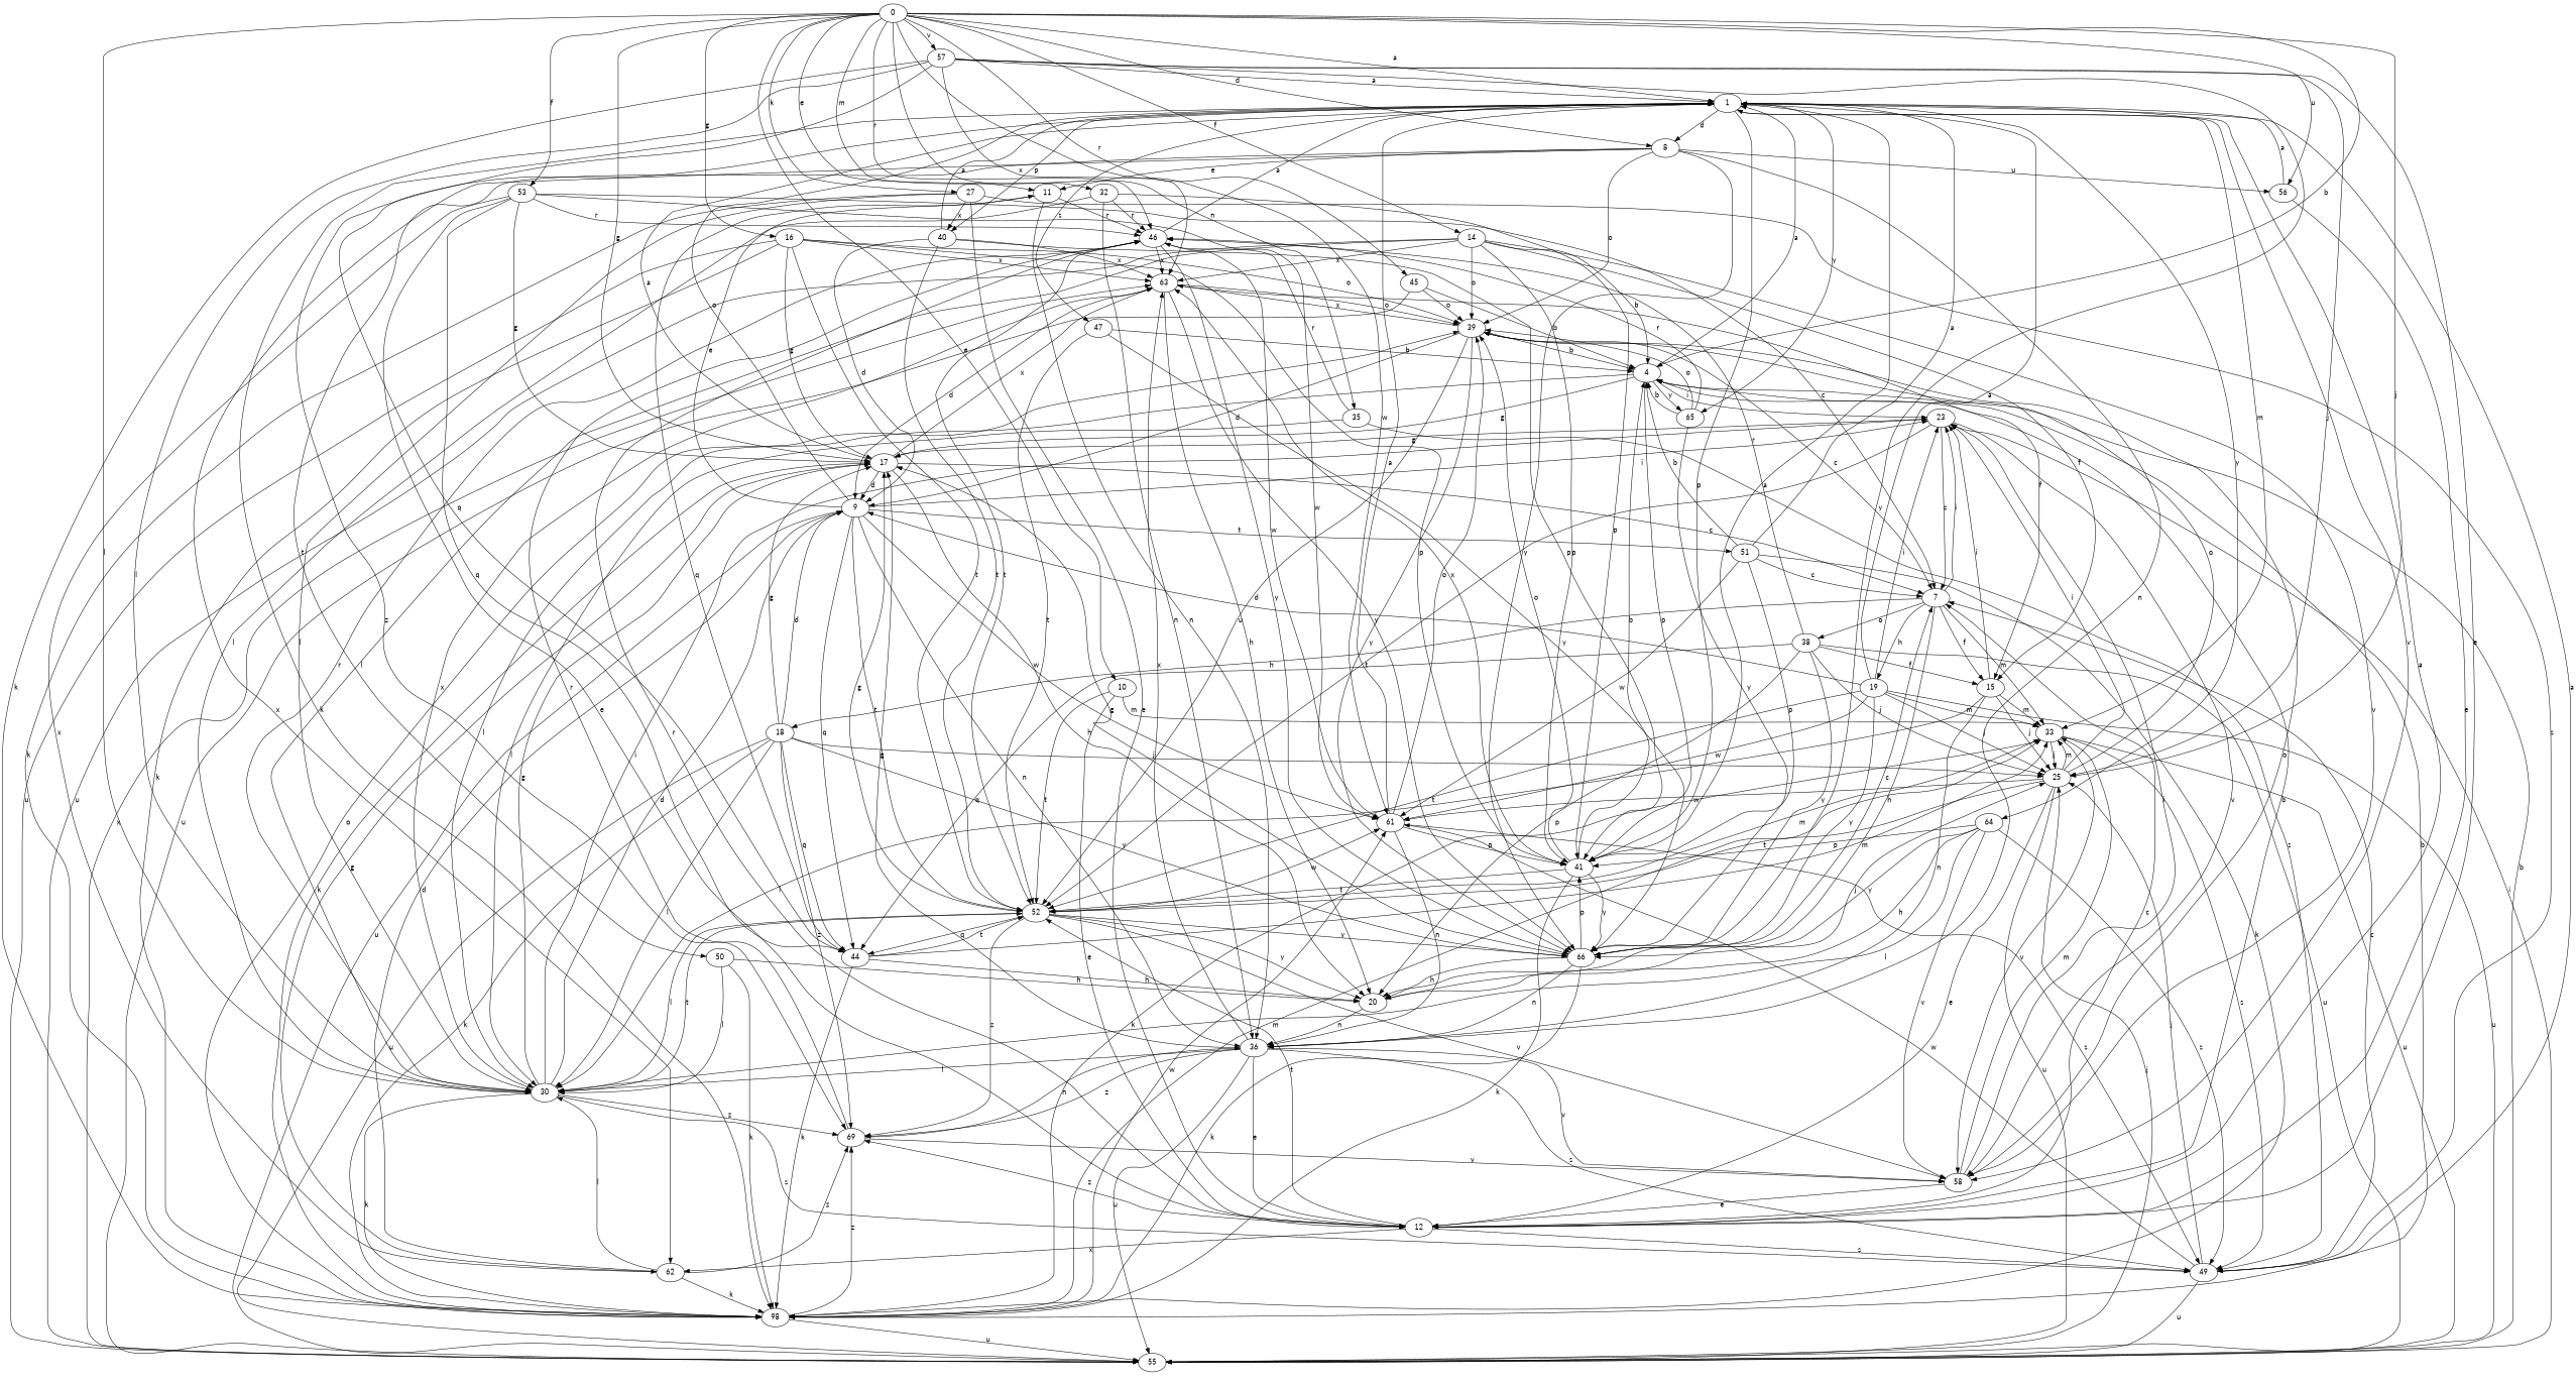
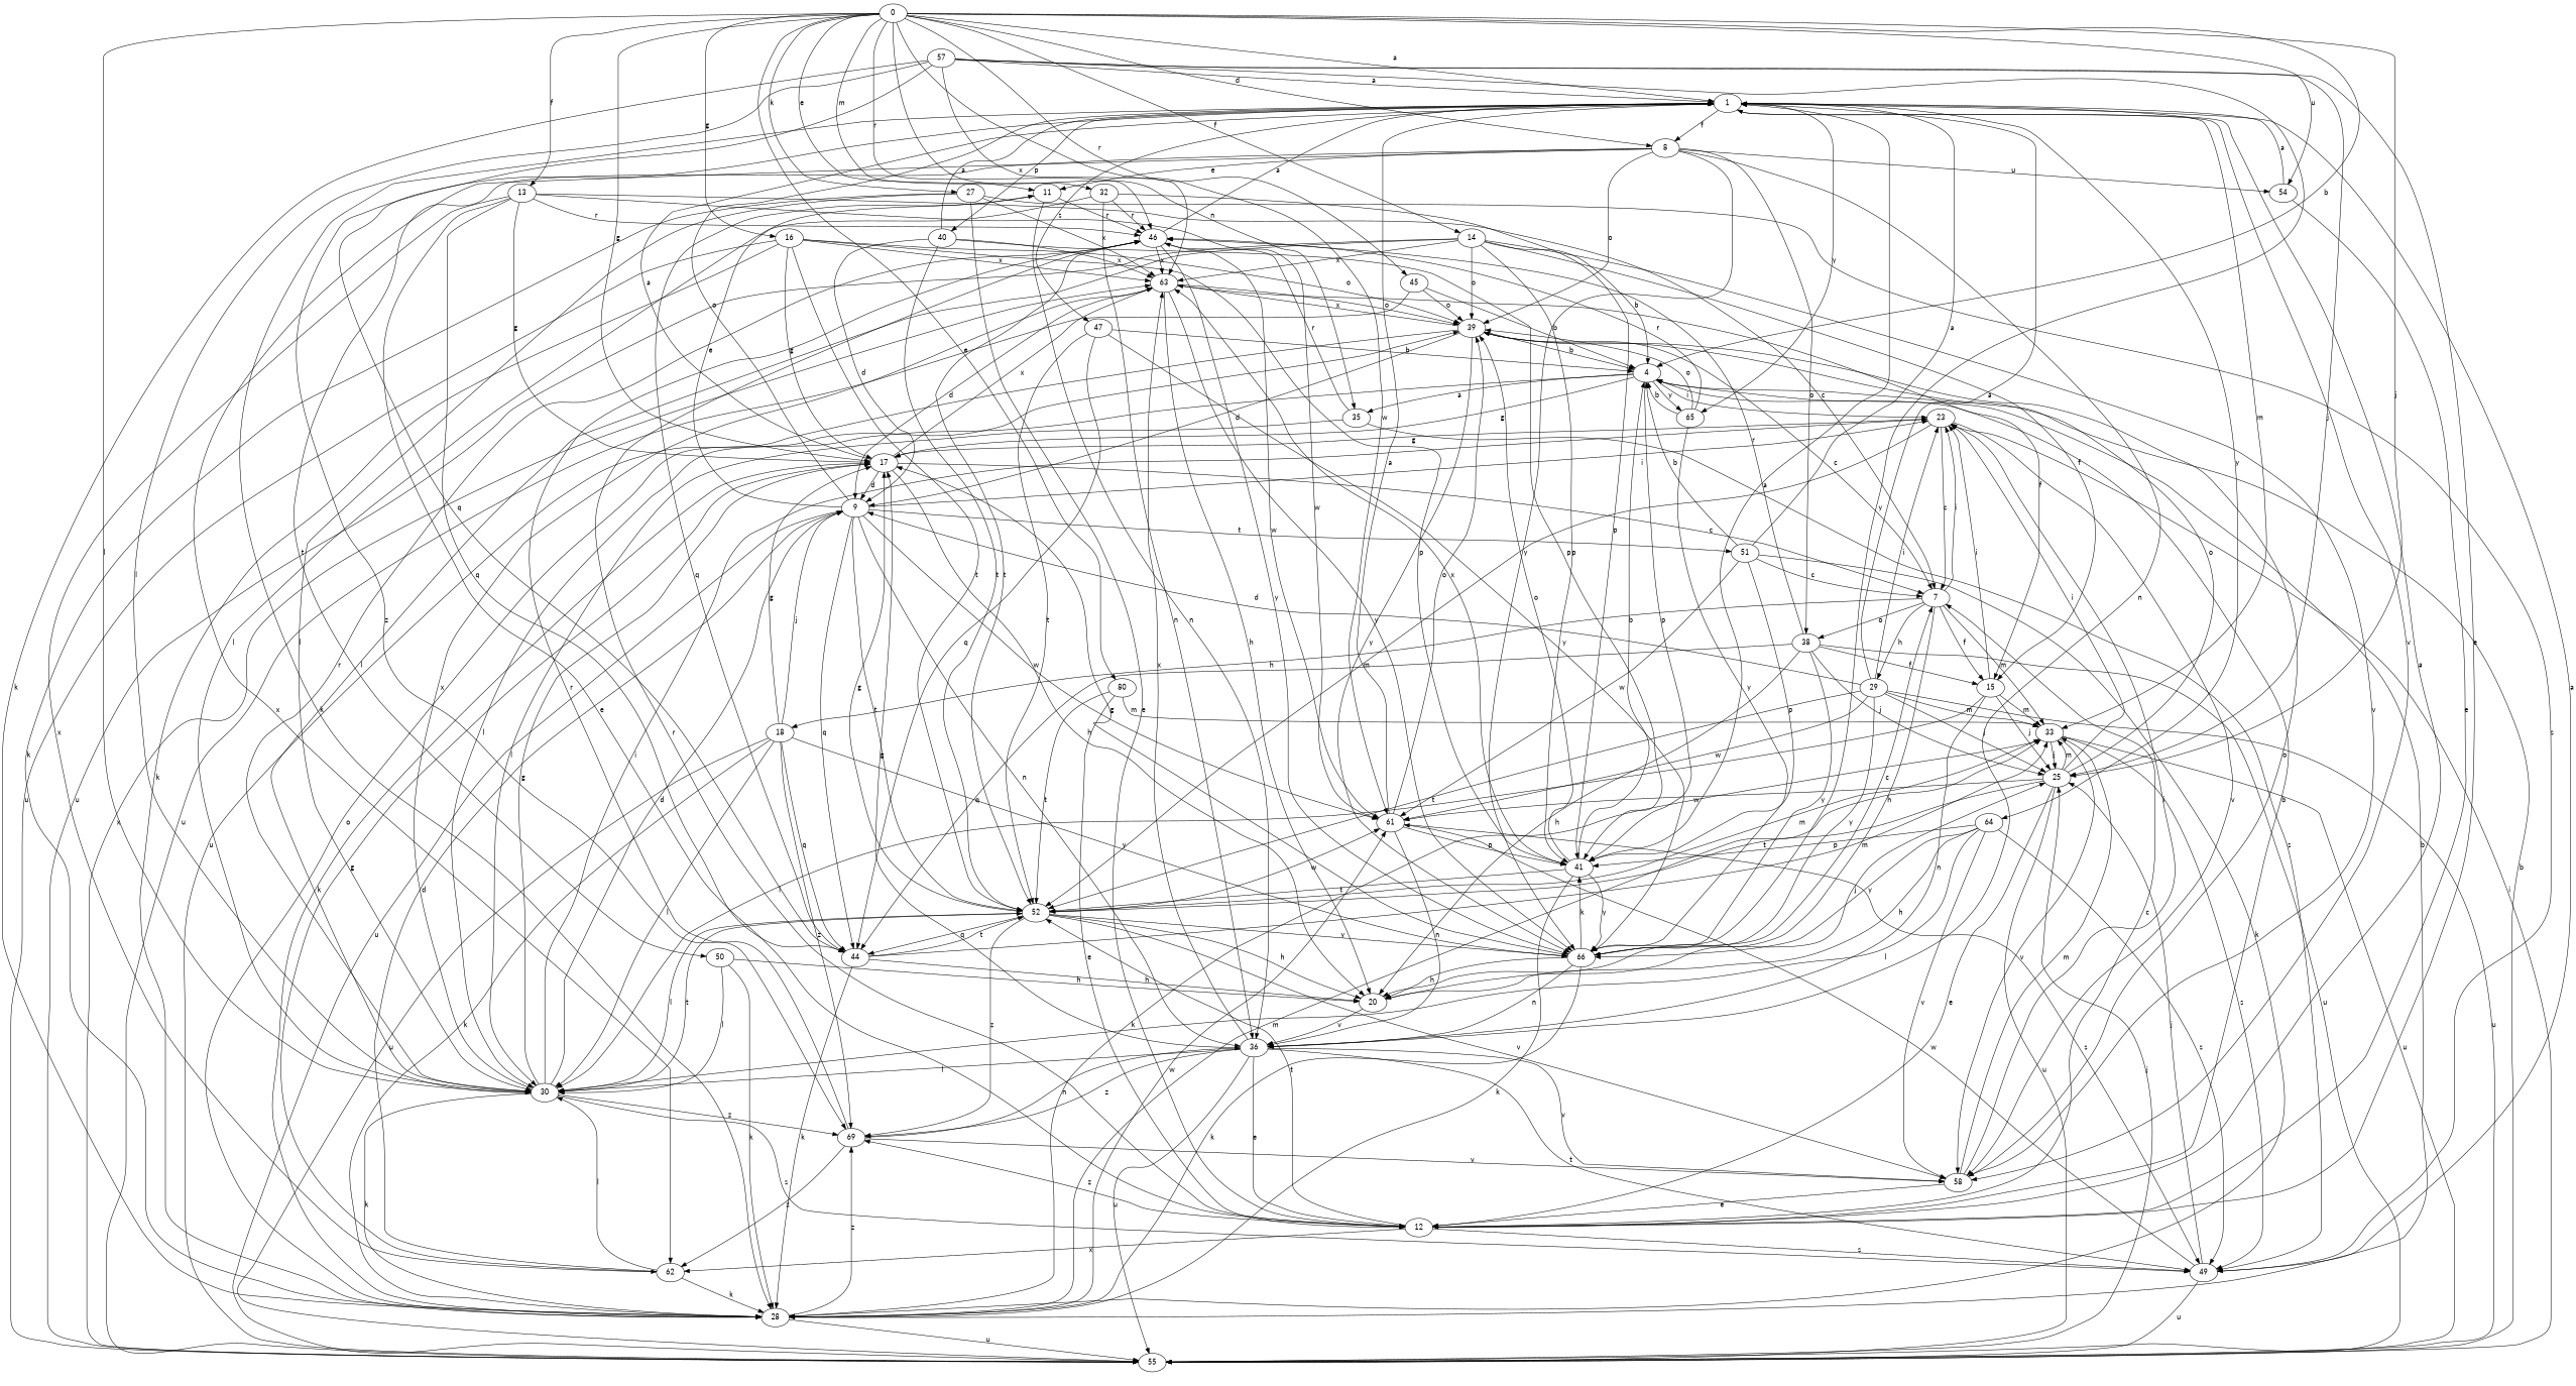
  strict digraph {
    fontname=Lato
    node [fontname=Lato]
    edge [fontname=Lato]
    0
    1
    4
    8
-   10
+   10 [label=80]
    11
-   13 [label=53]
+   13
    14
    16
    17
    25
    27
    30
    32
    35
    45
    46
-   54 [label=56]
+   54
    57
    61
-   28 [label=98]
+   28
    33
    40
    41
    47
    58
    64
    65
    69
    23
    38
    36
    39
    50
    62
    66
    52
    12
    44
    7
    15
    55
    63
    20
    9
    49
    18
-   19
+   19 [label=29]
    51
    0 -> 1 [label=a]
    0 -> 4 [label=b]
    0 -> 8 [label=d]
    0 -> 10 [label=e]
    0 -> 11 [label=e]
    0 -> 13 [label=f]
    0 -> 14 [label=f]
    0 -> 16 [label=g]
    0 -> 17 [label=g]
    0 -> 25 [label=j]
    0 -> 27 [label=k]
    0 -> 30 [label=l]
    0 -> 32 [label=m]
    0 -> 35 [label=n]
    0 -> 45 [label=r]
    0 -> 46 [label=r]
    0 -> 54 [label=u]
-   0 -> 57 [label=v]
    0 -> 61 [label=w]
-   1 -> 8 [label=d]
+   1 -> 8 [label=f]
    1 -> 28 [label=k]
    1 -> 33 [label=m]
    1 -> 40 [label=p]
-   1 -> 41 [label=p]
    1 -> 47 [label=s]
    1 -> 58 [label=v]
    1 -> 64 [label=y]
    1 -> 65 [label=y]
    1 -> 69 [label=z]
-   4 -> 1 [label=a]
+   4 -> 35 [label=a]
    4 -> 17 [label=g]
    4 -> 30 [label=l]
    4 -> 41 [label=p]
    4 -> 65 [label=y]
    4 -> 23 [label=i]
    8 -> 11 [label=e]
    8 -> 54 [label=u]
+   8 -> 38 [label=o]
    8 -> 36 [label=n]
    8 -> 39 [label=o]
    8 -> 50 [label=t]
    8 -> 62 [label=x]
    8 -> 66 [label=y]
    10 -> 33 [label=m]
    10 -> 52 [label=t]
    10 -> 12 [label=e]
    11 -> 46 [label=r]
    11 -> 36 [label=n]
    11 -> 44 [label=q]
    13 -> 17 [label=g]
    13 -> 46 [label=r]
    13 -> 61 [label=w]
    13 -> 62 [label=x]
    13 -> 12 [label=e]
    13 -> 44 [label=q]
    13 -> 7 [label=c]
    14 -> 4 [label=b]
    14 -> 30 [label=l]
    14 -> 41 [label=p]
    14 -> 58 [label=v]
    14 -> 39 [label=o]
    14 -> 15 [label=f]
    14 -> 55 [label=u]
    14 -> 63 [label=x]
    16 -> 17 [label=g]
    16 -> 28 [label=k]
    16 -> 41 [label=p]
    16 -> 39 [label=o]
    16 -> 52 [label=t]
    16 -> 55 [label=u]
    16 -> 63 [label=x]
    17 -> 1 [label=a]
    17 -> 28 [label=k]
    17 -> 7 [label=c]
    17 -> 63 [label=x]
    17 -> 20 [label=h]
    17 -> 9 [label=d]
    25 -> 61 [label=w]
    25 -> 33 [label=m]
    25 -> 23 [label=i]
    25 -> 39 [label=o]
    25 -> 52 [label=t]
    25 -> 12 [label=e]
    25 -> 55 [label=u]
    27 -> 30 [label=l]
    27 -> 28 [label=k]
    27 -> 12 [label=e]
-   27 -> 40 [label=x]
+   27 -> 63 [label=x]
    27 -> 49 [label=s]
    30 -> 17 [label=g]
    30 -> 46 [label=r]
    30 -> 28 [label=k]
    30 -> 69 [label=z]
    30 -> 23 [label=i]
    30 -> 52 [label=t]
    30 -> 63 [label=x]
    30 -> 9 [label=d]
    30 -> 49 [label=s]
    32 -> 30 [label=l]
    32 -> 46 [label=r]
    32 -> 41 [label=p]
    32 -> 36 [label=n]
    35 -> 30 [label=l]
    35 -> 46 [label=r]
    35 -> 49 [label=s]
    45 -> 4 [label=b]
    45 -> 39 [label=o]
    45 -> 55 [label=u]
    46 -> 1 [label=a]
    46 -> 61 [label=w]
    46 -> 66 [label=y]
    46 -> 52 [label=t]
    46 -> 63 [label=x]
    54 -> 1 [label=a]
    54 -> 12 [label=e]
    57 -> 1 [label=a]
    57 -> 25 [label=j]
    57 -> 30 [label=l]
    57 -> 28 [label=k]
    57 -> 66 [label=y]
    57 -> 12 [label=e]
    57 -> 44 [label=q]
    57 -> 63 [label=x]
    61 -> 1 [label=a]
    61 -> 41 [label=p]
    61 -> 36 [label=n]
    61 -> 39 [label=o]
    61 -> 49 [label=s]
    28 -> 4 [label=b]
    28 -> 61 [label=w]
    28 -> 33 [label=m]
    28 -> 69 [label=z]
    28 -> 39 [label=o]
    28 -> 55 [label=u]
    33 -> 25 [label=j]
    33 -> 28 [label=k]
    33 -> 58 [label=v]
    33 -> 55 [label=u]
    33 -> 49 [label=s]
    40 -> 1 [label=a]
    40 -> 41 [label=p]
    40 -> 52 [label=t]
    40 -> 63 [label=x]
    40 -> 9 [label=d]
    41 -> 1 [label=a]
    41 -> 4 [label=b]
    41 -> 28 [label=k]
    41 -> 39 [label=o]
    41 -> 66 [label=y]
    41 -> 52 [label=t]
    41 -> 63 [label=x]
    47 -> 4 [label=b]
    47 -> 66 [label=y]
    47 -> 52 [label=t]
+   47 -> 44 [label=q]
    58 -> 33 [label=m]
    58 -> 23 [label=i]
    58 -> 39 [label=o]
    58 -> 12 [label=e]
    64 -> 30 [label=l]
    64 -> 41 [label=p]
    64 -> 58 [label=v]
    64 -> 66 [label=y]
    64 -> 20 [label=h]
    64 -> 49 [label=s]
    65 -> 4 [label=b]
    65 -> 46 [label=r]
    65 -> 39 [label=o]
    65 -> 66 [label=y]
    69 -> 46 [label=r]
    69 -> 58 [label=v]
    69 -> 36 [label=n]
    23 -> 17 [label=g]
    23 -> 58 [label=v]
-   23 -> 52 [label=t]
+   23 -> 52 [label=m]
    23 -> 7 [label=c]
    38 -> 25 [label=j]
    38 -> 46 [label=r]
    38 -> 66 [label=y]
    38 -> 44 [label=q]
    38 -> 15 [label=f]
    38 -> 55 [label=u]
-   38 -> 20 [label=p]
+   38 -> 20 [label=h]
    36 -> 17 [label=g]
    36 -> 30 [label=l]
    36 -> 58 [label=v]
    36 -> 69 [label=z]
    36 -> 12 [label=e]
    36 -> 55 [label=u]
    36 -> 63 [label=x]
-   36 -> 49 [label=s]
+   36 -> 49 [label=t]
    39 -> 4 [label=b]
    39 -> 66 [label=y]
    39 -> 7 [label=c]
-   39 -> 52 [label=u]
+   39 -> 55 [label=u]
    39 -> 63 [label=x]
    39 -> 9 [label=d]
    50 -> 30 [label=l]
    50 -> 28 [label=k]
    50 -> 20 [label=h]
    62 -> 17 [label=g]
    62 -> 30 [label=l]
    62 -> 28 [label=k]
-   62 -> 69 [label=z]
+   69 -> 62 [label=z]
    62 -> 9 [label=d]
    66 -> 17 [label=g]
    66 -> 28 [label=k]
-   66 -> 41 [label=p]
+   66 -> 41 [label=k]
    66 -> 36 [label=n]
    66 -> 7 [label=c]
    66 -> 20 [label=h]
    52 -> 17 [label=g]
    52 -> 30 [label=l]
    52 -> 61 [label=w]
    52 -> 33 [label=m]
    52 -> 58 [label=v]
    52 -> 69 [label=z]
    52 -> 66 [label=y]
    52 -> 44 [label=q]
-   52 -> 20 [label=y]
+   52 -> 20 [label=h]
    12 -> 1 [label=a]
    12 -> 4 [label=b]
    12 -> 46 [label=r]
    12 -> 69 [label=z]
    12 -> 62 [label=x]
    12 -> 52 [label=t]
    12 -> 7 [label=c]
    12 -> 49 [label=s]
    44 -> 28 [label=k]
    44 -> 33 [label=m]
    44 -> 52 [label=t]
    44 -> 20 [label=h]
    7 -> 33 [label=m]
    7 -> 23 [label=i]
    7 -> 38 [label=o]
    7 -> 15 [label=f]
    7 -> 20 [label=h]
    7 -> 18 [label=h]
    7 -> 19 [label=h]
    15 -> 25 [label=j]
    15 -> 30 [label=l]
    15 -> 33 [label=m]
    15 -> 23 [label=i]
    15 -> 36 [label=n]
    55 -> 4 [label=b]
    55 -> 25 [label=j]
    55 -> 23 [label=i]
    55 -> 63 [label=x]
    63 -> 39 [label=o]
    63 -> 66 [label=y]
    63 -> 15 [label=f]
    63 -> 20 [label=h]
    63 -> 9 [label=d]
    20 -> 25 [label=j]
-   20 -> 36 [label=n]
+   20 -> 36 [label=v]
    9 -> 1 [label=o]
    9 -> 11 [label=e]
    9 -> 61 [label=w]
    9 -> 23 [label=i]
    9 -> 36 [label=n]
    9 -> 52 [label=t]
    9 -> 44 [label=q]
    9 -> 55 [label=u]
    9 -> 51 [label=t]
    49 -> 1 [label=a]
    49 -> 25 [label=j]
    49 -> 61 [label=w]
-   49 -> 7 [label=c]
    49 -> 55 [label=u]
    18 -> 17 [label=g]
-   18 -> 25 [label=j]
    18 -> 30 [label=l]
    18 -> 28 [label=k]
    18 -> 69 [label=z]
    18 -> 66 [label=y]
    18 -> 44 [label=q]
    18 -> 55 [label=u]
-   18 -> 9 [label=d]
+   18 -> 9 [label=j]
    19 -> 1 [label=a]
    19 -> 25 [label=j]
    19 -> 61 [label=w]
    19 -> 33 [label=m]
    19 -> 23 [label=i]
    19 -> 66 [label=y]
    19 -> 52 [label=t]
    19 -> 55 [label=u]
    19 -> 9 [label=d]
    51 -> 1 [label=a]
    51 -> 4 [label=b]
    51 -> 61 [label=w]
    51 -> 28 [label=k]
    51 -> 41 [label=p]
    51 -> 7 [label=c]
  }
